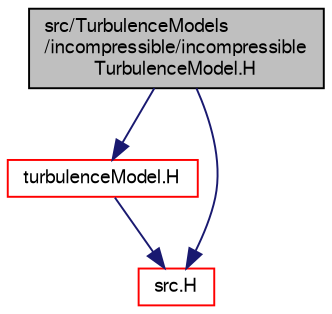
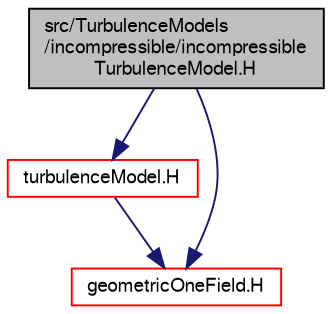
  digraph {
    node [color=red fontname=FreeSans fontsize=10 shape=record]
    edge [color=midnightblue fontname=FreeSans fontsize=10 labelfontname=FreeSans labelfontsize=10 style=solid]
    n1 [color=black fillcolor=grey75 fontcolor=black height=0.2 label="src/TurbulenceModels\l/incompressible/incompressible\lTurbulenceModel.H" style=filled width=0.4]
    n2 [height=0.2 label="turbulenceModel.H" width=0.4]
-   n3 [height=0.2 label="src.H" width=0.4]
+   n3 [height=0.2 label="geometricOneField.H" width=0.4]
    n1 -> n2
    n1 -> n3
    n2 -> n3
  }
